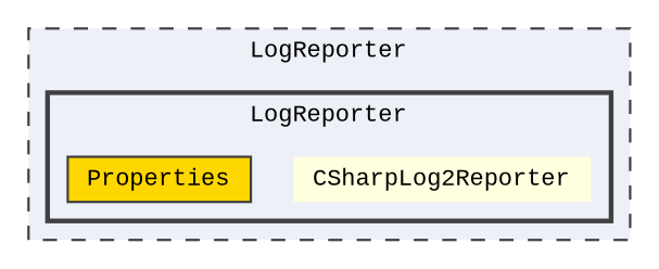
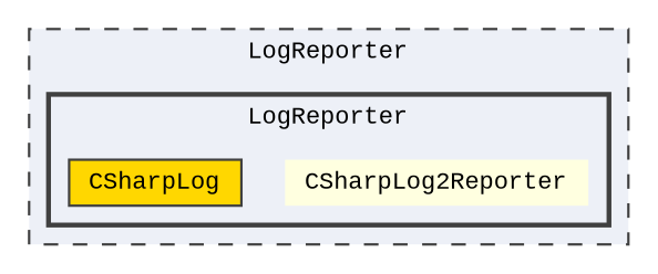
  digraph {
    compound=true
    fontname="Liberation Mono"
    node [fontname="Liberation Mono" fontsize=10 style=filled]
    n1 [height=0.2 label=CSharpLog2Reporter shape=plaintext width=0.4 fillcolor=lightyellow]
-   n2 [color=grey25 fillcolor=gold height=0.2 label=Properties shape=box width=0.4]
+   n2 [color=grey25 fillcolor=gold height=0.2 label=CSharpLog shape=box width=0.4]
    subgraph cluster_1 {
      bgcolor="#edf0f7"
      fontsize=10
      label=LogReporter
      pencolor=grey25
      style="filled,dashed"
      subgraph cluster_2 {
        bgcolor="#edf0f7"
        fontsize=10
        pencolor=grey25
        style="filled,bold"
        n1
        n2
      }
    }
  }
